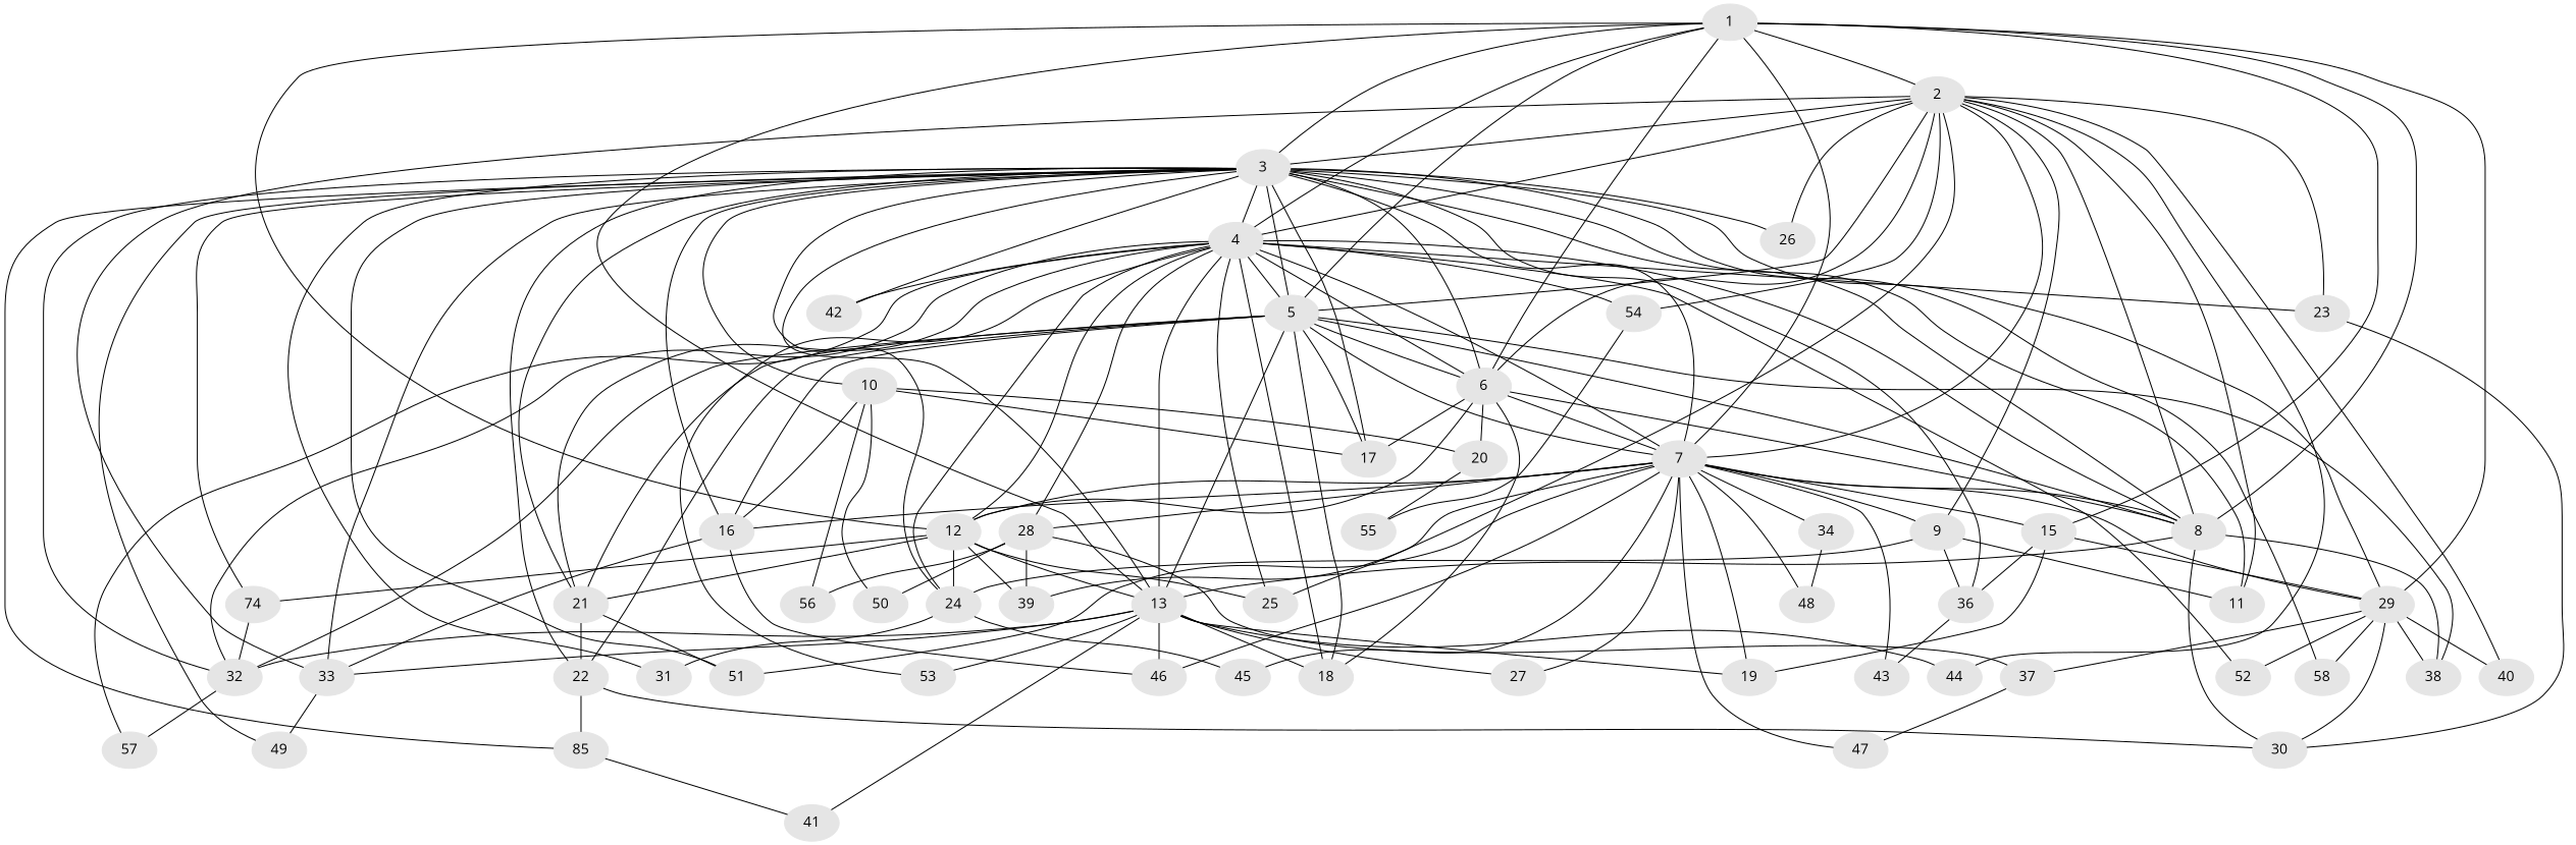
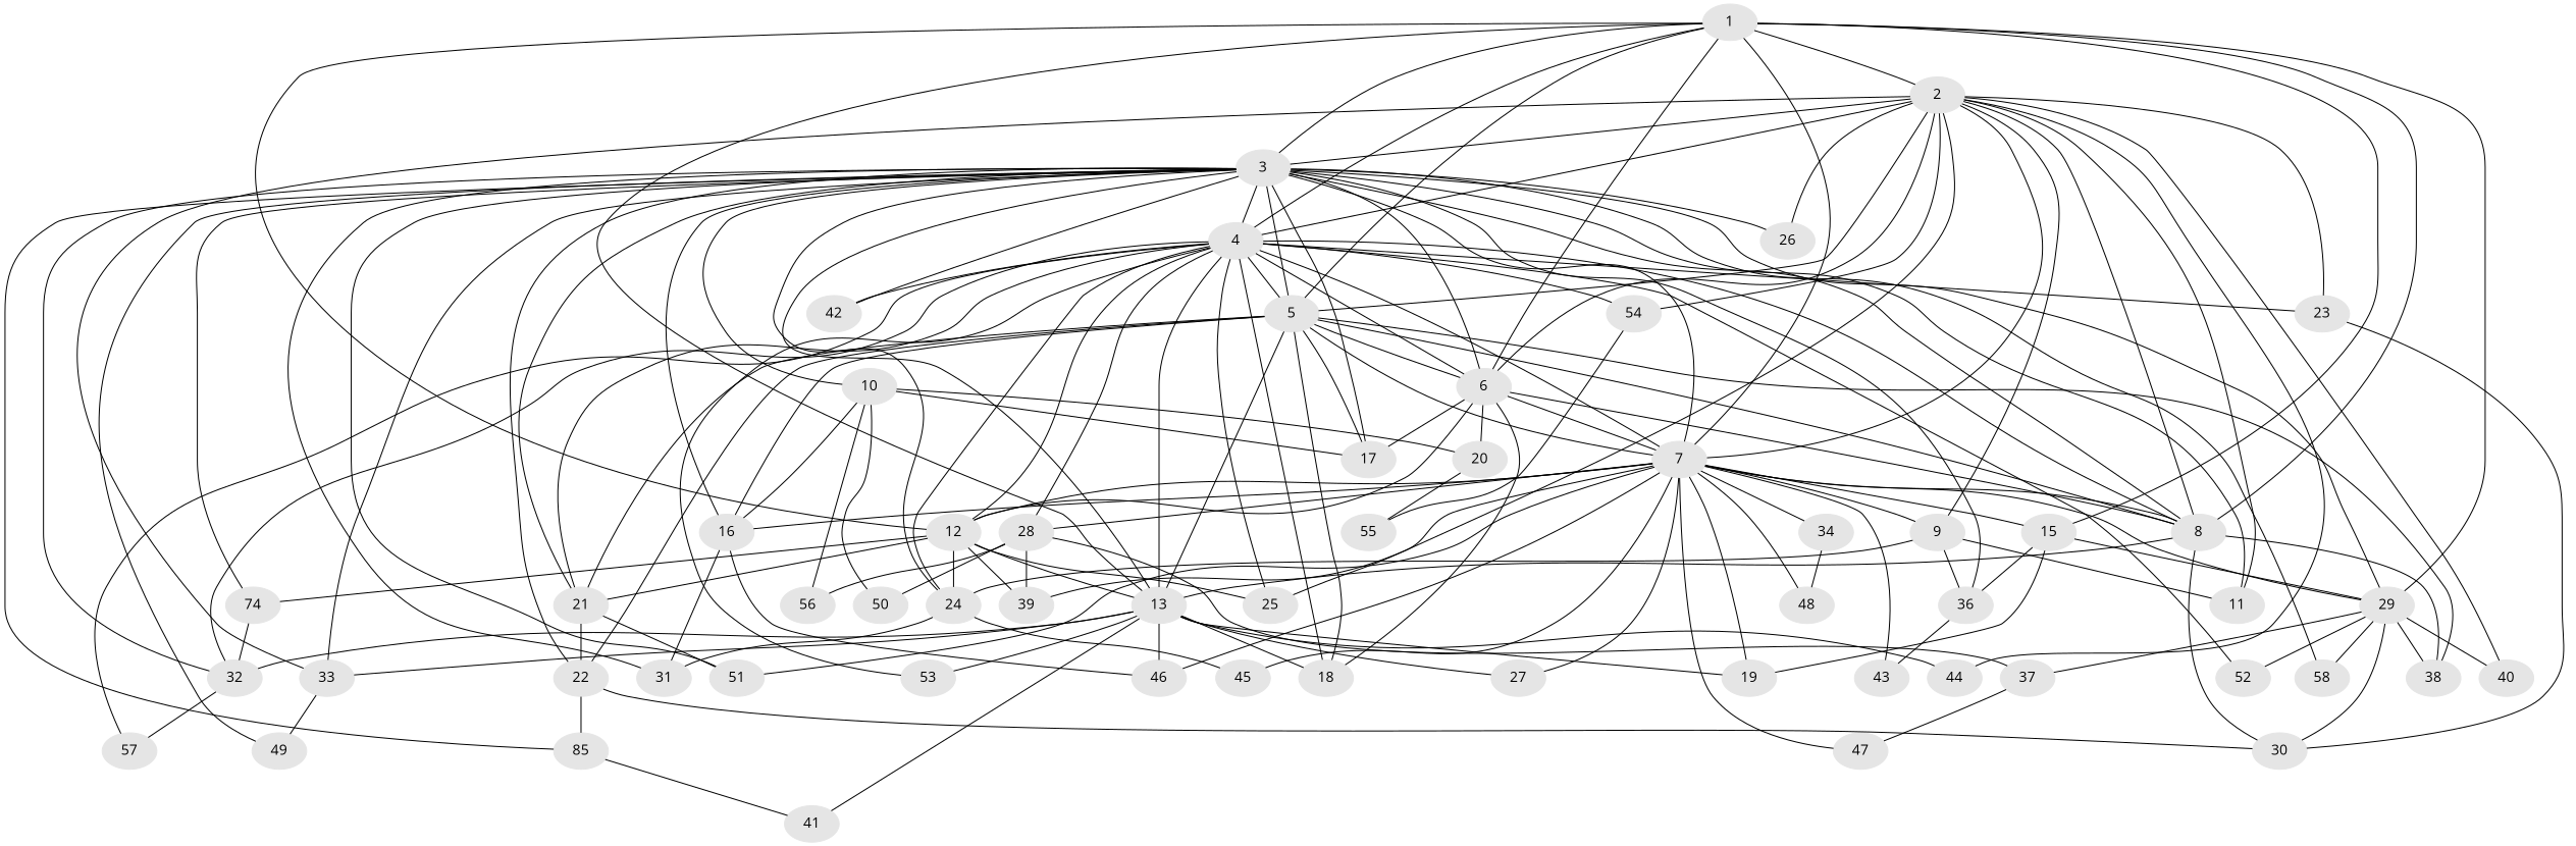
  graph {
    fontname="Open Sans"
    node [color=gray90 fontname="Open Sans" style=filled]
    edge [fontname="Open Sans" weight=1.0]
    1
    2
    3
    4
    5
    6
    7
    8
    12
    13
    15
    29
    9
    11
    23
    25
    26
    33
    40
    44
    54
    10
    n23 [label=74]
    16
    17
    21
    22
    24
    31
    32
    n31 [label=85]
    36
    42
    49
    51
    58
    18
    28
    52
    53
    57
    38
    20
    19
    27
    34
    39
    43
    45
    46
    47
    48
    30
    41
    37
    55
    50
    56
    1 -- 2
    1 -- 3 [weight=2.0]
    1 -- 4
    1 -- 5 [weight=2.0]
    1 -- 6 [weight=2.0]
    1 -- 7
    1 -- 8
    1 -- 12
    1 -- 13
    1 -- 15 [weight=4.0]
    1 -- 29 [weight=2.0]
    2 -- 3 [weight=2.0]
    2 -- 4
    2 -- 5 [weight=3.0]
    2 -- 6
    2 -- 7
    2 -- 8
    2 -- 9
    2 -- 11
    2 -- 23
    2 -- 25
    2 -- 26
    2 -- 33
    2 -- 40
    2 -- 44
    2 -- 54
    3 -- 4 [weight=2.0]
    3 -- 5 [weight=4.0]
    3 -- 6 [weight=2.0]
    3 -- 7 [weight=2.0]
    3 -- 8 [weight=2.0]
    3 -- 13 [weight=2.0]
    3 -- 29
    3 -- 11
    3 -- 26
    3 -- 33
    3 -- 10
    3 -- n23 [weight=3.0]
    3 -- 16
    3 -- 17
    3 -- 21
    3 -- 22
    3 -- 24
    3 -- 31
    3 -- 32 [weight=2.0]
    3 -- n31
    3 -- 36
    3 -- 42
    3 -- 49
    3 -- 51
    3 -- 58
    4 -- 5 [weight=2.0]
    4 -- 6
    4 -- 7
    4 -- 8 [weight=2.0]
    4 -- 12
    4 -- 13 [weight=2.0]
    4 -- 23
    4 -- 25
    4 -- 54
    4 -- 21
    4 -- 24
    4 -- 32
    4 -- 42
    4 -- 18
    4 -- 28 [weight=2.0]
    4 -- 52
    4 -- 53
    4 -- 57
    5 -- 6 [weight=3.0]
    5 -- 7 [weight=3.0]
    5 -- 8 [weight=3.0]
    5 -- 13
    5 -- 16 [weight=5.0]
    5 -- 17
    5 -- 21
    5 -- 22
-   5 -- 32
    5 -- 18
    5 -- 38
    6 -- 7
    6 -- 8
    6 -- 12
    6 -- 17
    6 -- 18
    6 -- 20
    7 -- 8
    7 -- 12
    7 -- 15
    7 -- 29
    7 -- 9
    7 -- 16
    7 -- 51
    7 -- 28
    7 -- 19
    7 -- 27
    7 -- 34
    7 -- 39
    7 -- 43
    7 -- 45
    7 -- 46
    7 -- 47
    7 -- 48
    8 -- 13 [weight=13.0]
    8 -- 38
    8 -- 30
    12 -- 13 [weight=2.0]
    12 -- 25
    12 -- n23
    12 -- 21
    12 -- 24
    12 -- 39
    13 -- 33 [weight=2.0]
    13 -- 44
    13 -- 32 [weight=2.0]
    13 -- 18 [weight=2.0]
    13 -- 53
    13 -- 19
    13 -- 27
    13 -- 46
    13 -- 41
    15 -- 29
    15 -- 36
    15 -- 19
    29 -- 40
    29 -- 58
    29 -- 52
    29 -- 38
    29 -- 30
    29 -- 37
    9 -- 11
    9 -- 24
    9 -- 36
    23 -- 30
    33 -- 49
    54 -- 55
    10 -- 16
    10 -- 17
    10 -- 20
    10 -- 50
    10 -- 56
    n23 -- 32
-   16 -- 33
+   16 -- 31
    16 -- 46
    21 -- 22 [weight=2.0]
    21 -- 51
    22 -- n31
    22 -- 30
    24 -- 31
    24 -- 45
    32 -- 57
    n31 -- 41
    36 -- 43
    28 -- 39
    28 -- 37
    28 -- 50
    28 -- 56
    20 -- 55
    34 -- 48
    37 -- 47
  }
